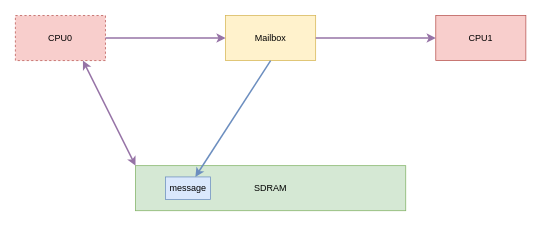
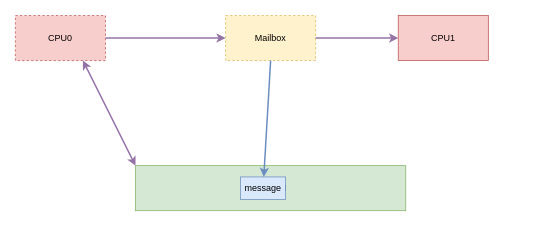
  <mxCell id="0" />
  <mxCell id="1" parent="0" />
  <mxCell id="2" value="CPU0" style="rounded=0;whiteSpace=wrap;html=1;fillColor=#f8cecc;strokeColor=#b85450;dashed=1;" vertex="1" parent="1"><mxGeometry x="20" y="20" width="120" height="60" as="geometry" /></mxCell>
- <mxCell id="3" value="CPU1" style="rounded=0;whiteSpace=wrap;html=1;fillColor=#f8cecc;strokeColor=#b85450;" vertex="1" parent="1"><mxGeometry x="580" y="20" width="120" height="60" as="geometry" /></mxCell>
- <mxCell id="4" value="Mailbox" style="rounded=0;whiteSpace=wrap;html=1;fillColor=#fff2cc;strokeColor=#d6b656;" vertex="1" parent="1"><mxGeometry x="300" y="20" width="120" height="60" as="geometry" /></mxCell>
+ <mxCell id="3" value="CPU1" style="rounded=0;whiteSpace=wrap;html=1;fillColor=#f8cecc;strokeColor=#b85450;" vertex="1" parent="1"><mxGeometry x="530" y="20" width="120" height="60" as="geometry" /></mxCell>
+ <mxCell id="4" value="Mailbox" style="rounded=0;whiteSpace=wrap;html=1;fillColor=#fff2cc;strokeColor=#d6b656;dashed=1;" vertex="1" parent="1"><mxGeometry x="300" y="20" width="120" height="60" as="geometry" /></mxCell>
  <mxCell id="5" value="" style="endArrow=classic;html=1;exitX=1;exitY=0.5;exitDx=0;exitDy=0;entryX=0;entryY=0.5;entryDx=0;entryDy=0;fillColor=#e1d5e7;strokeColor=#9673a6;strokeWidth=2;" edge="1" parent="1" source="2" target="4"><mxGeometry width="50" height="50" relative="1" as="geometry"><mxPoint x="60" y="60" as="sourcePoint" /><mxPoint x="110" y="10" as="targetPoint" /></mxGeometry></mxCell>
  <mxCell id="6" value="" style="endArrow=classic;html=1;exitX=1;exitY=0.5;exitDx=0;exitDy=0;entryX=0;entryY=0.5;entryDx=0;entryDy=0;fillColor=#e1d5e7;strokeColor=#9673a6;strokeWidth=2;" edge="1" parent="1" source="4" target="3"><mxGeometry width="50" height="50" relative="1" as="geometry"><mxPoint x="150" y="60" as="sourcePoint" /><mxPoint x="310" y="60" as="targetPoint" /></mxGeometry></mxCell>
  <mxCell id="7" value="SDRAM" style="rounded=0;whiteSpace=wrap;html=1;fillColor=#d5e8d4;strokeColor=#82b366;" vertex="1" parent="1"><mxGeometry x="180" y="220" width="360" height="60" as="geometry" /></mxCell>
  <mxCell id="8" value="" style="endArrow=classic;startArrow=classic;html=1;strokeWidth=2;entryX=0.75;entryY=1;entryDx=0;entryDy=0;exitX=0;exitY=0;exitDx=0;exitDy=0;fillColor=#e1d5e7;strokeColor=#9673a6;" edge="1" parent="1" source="7" target="2"><mxGeometry width="50" height="50" relative="1" as="geometry"><mxPoint x="60" y="60" as="sourcePoint" /><mxPoint x="110" y="10" as="targetPoint" /></mxGeometry></mxCell>
  <mxCell id="9" value="" style="endArrow=classic;html=1;strokeWidth=2;exitX=0.5;exitY=1;exitDx=0;exitDy=0;fillColor=#dae8fc;strokeColor=#6c8ebf;" edge="1" parent="1" source="4" target="10"><mxGeometry width="50" height="50" relative="1" as="geometry"><mxPoint x="60" y="60" as="sourcePoint" /><mxPoint x="300" y="160" as="targetPoint" /></mxGeometry></mxCell>
- <mxCell id="10" value="message" style="rounded=0;whiteSpace=wrap;html=1;fillColor=#dae8fc;strokeColor=#6c8ebf;" vertex="1" parent="1"><mxGeometry x="220" y="235" width="60" height="30" as="geometry" /></mxCell>
+ <mxCell id="10" value="message" style="rounded=0;whiteSpace=wrap;html=1;fillColor=#dae8fc;strokeColor=#6c8ebf;" vertex="1" parent="1"><mxGeometry x="320" y="235" width="60" height="30" as="geometry" /></mxCell>
